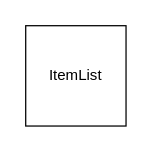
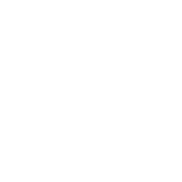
  <mxCell id="0" />
  <mxCell id="1" parent="0" />
- <mxCell id="2" value="ItemList" style="whiteSpace=wrap;html=1;aspect=fixed;" vertex="1" parent="1"><mxGeometry x="20" y="20" width="80" height="80" as="geometry" /></mxCell>
